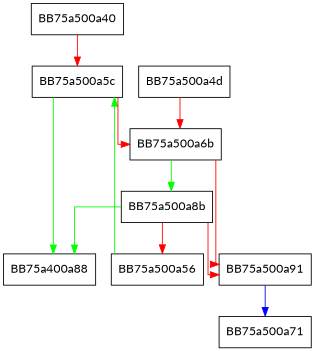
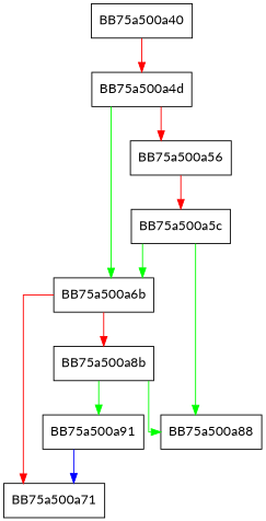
  digraph {
    fontname=Lato
    splines=ortho
    node [fontname=Lato shape=box]
    edge [color=red fontname=Lato]
    BB75a500a40
    BB75a500a4d
    BB75a500a6b
    BB75a500a56
    BB75a500a8b
    BB75a500a71
    BB75a500a5c
-   BB75a500a88 [label=BB75a400a88]
+   BB75a500a88
    BB75a500a91
-   BB75a500a40 -> BB75a500a5c
-   BB75a500a4d -> BB75a500a6b
-   BB75a500a8b -> BB75a500a56
-   BB75a500a6b -> BB75a500a8b [color=green]
-   BB75a500a6b -> BB75a500a91
-   BB75a500a56 -> BB75a500a5c [color=green]
+   BB75a500a40 -> BB75a500a4d
+   BB75a500a4d -> BB75a500a6b [color=green]
+   BB75a500a4d -> BB75a500a56
+   BB75a500a6b -> BB75a500a8b
+   BB75a500a6b -> BB75a500a71
+   BB75a500a56 -> BB75a500a5c
    BB75a500a8b -> BB75a500a88 [color=green]
-   BB75a500a8b -> BB75a500a91
-   BB75a500a5c -> BB75a500a6b
+   BB75a500a8b -> BB75a500a91 [color=green]
+   BB75a500a5c -> BB75a500a6b [color=green]
    BB75a500a5c -> BB75a500a88 [color=green]
    BB75a500a91 -> BB75a500a71 [color=blue]
  }
